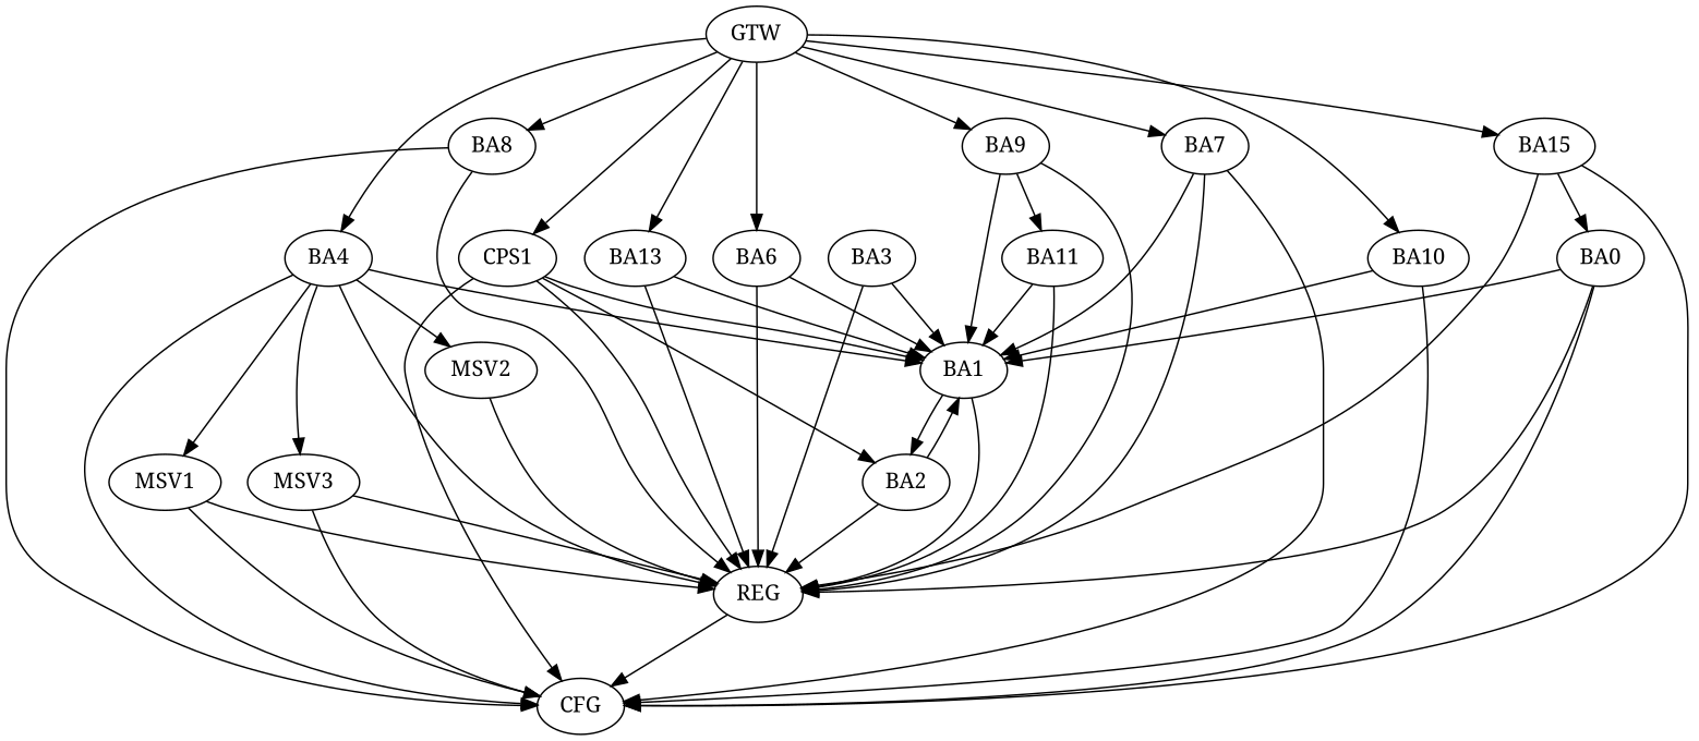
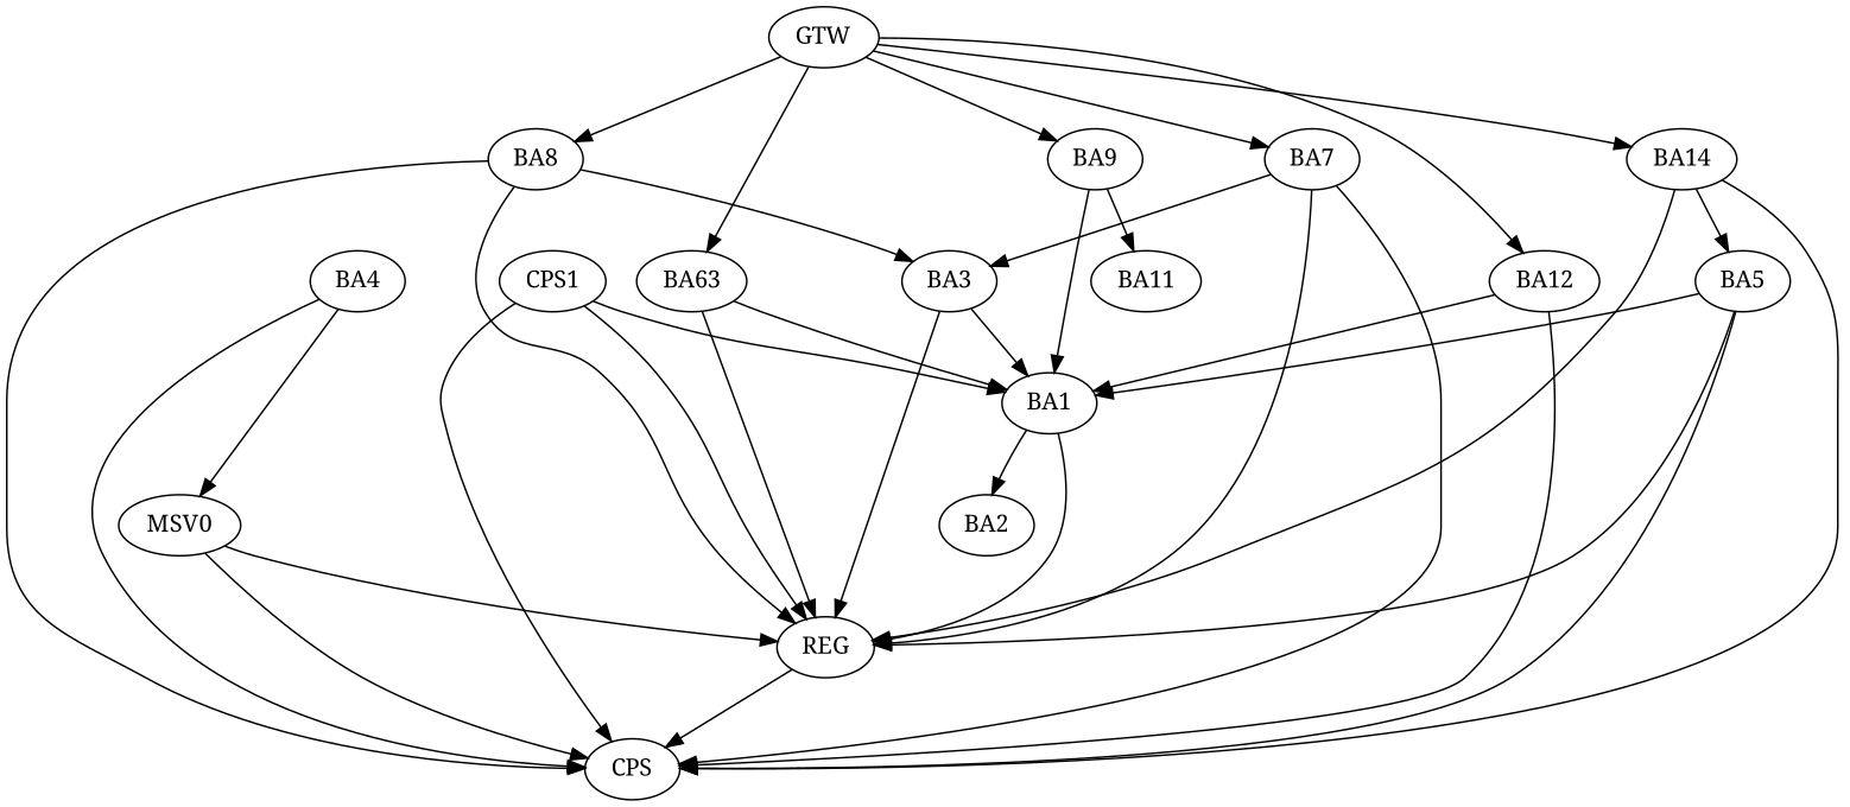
  strict digraph {
    fontname="Noto Serif"
    node [fontname="Noto Serif"]
    edge [fontname="Noto Serif"]
    n1 [label=BA1]
    n2 [label=BA2]
    n3 [label=REG]
-   n4 [label=CFG]
+   n4 [label=CPS]
    n5 [label=BA3]
    n6 [label=BA4]
-   n7 [label=MSV1]
-   n8 [label=MSV2]
-   n9 [label=MSV3]
-   n10 [label=BA0]
-   n11 [label=BA6]
+   n7 [label=MSV0]
+   n10 [label=BA5]
    n12 [label=BA7]
    n13 [label=BA8]
    n14 [label=BA9]
    n15 [label=BA11]
-   n16 [label=BA10]
-   n17 [label=BA13]
-   n18 [label=BA15]
+   n16 [label=BA12]
+   n17 [label=BA63]
+   n18 [label=BA14]
    n19 [label=CPS1]
    n20 [label=GTW]
    n1 -> n2
    n1 -> n3
-   n2 -> n1
-   n2 -> n3
    n3 -> n4
    n5 -> n1
    n5 -> n3
-   n6 -> n1
-   n6 -> n3
    n6 -> n4
    n6 -> n7
-   n6 -> n8
-   n6 -> n9
    n7 -> n3
    n7 -> n4
-   n8 -> n3
-   n9 -> n3
-   n9 -> n4
    n10 -> n1
    n10 -> n3
    n10 -> n4
-   n11 -> n1
-   n11 -> n3
    n12 -> n3
    n12 -> n4
-   n12 -> n1
+   n12 -> n5
    n13 -> n3
    n13 -> n4
+   n13 -> n5
    n14 -> n1
-   n14 -> n3
    n14 -> n15
-   n15 -> n1
-   n15 -> n3
    n16 -> n1
    n16 -> n4
    n17 -> n1
    n17 -> n3
    n18 -> n3
    n18 -> n4
    n18 -> n10
    n19 -> n1
-   n19 -> n2
    n19 -> n3
    n19 -> n4
-   n20 -> n6
-   n20 -> n11
    n20 -> n12
    n20 -> n13
    n20 -> n14
    n20 -> n16
    n20 -> n17
    n20 -> n18
-   n20 -> n19
  }
